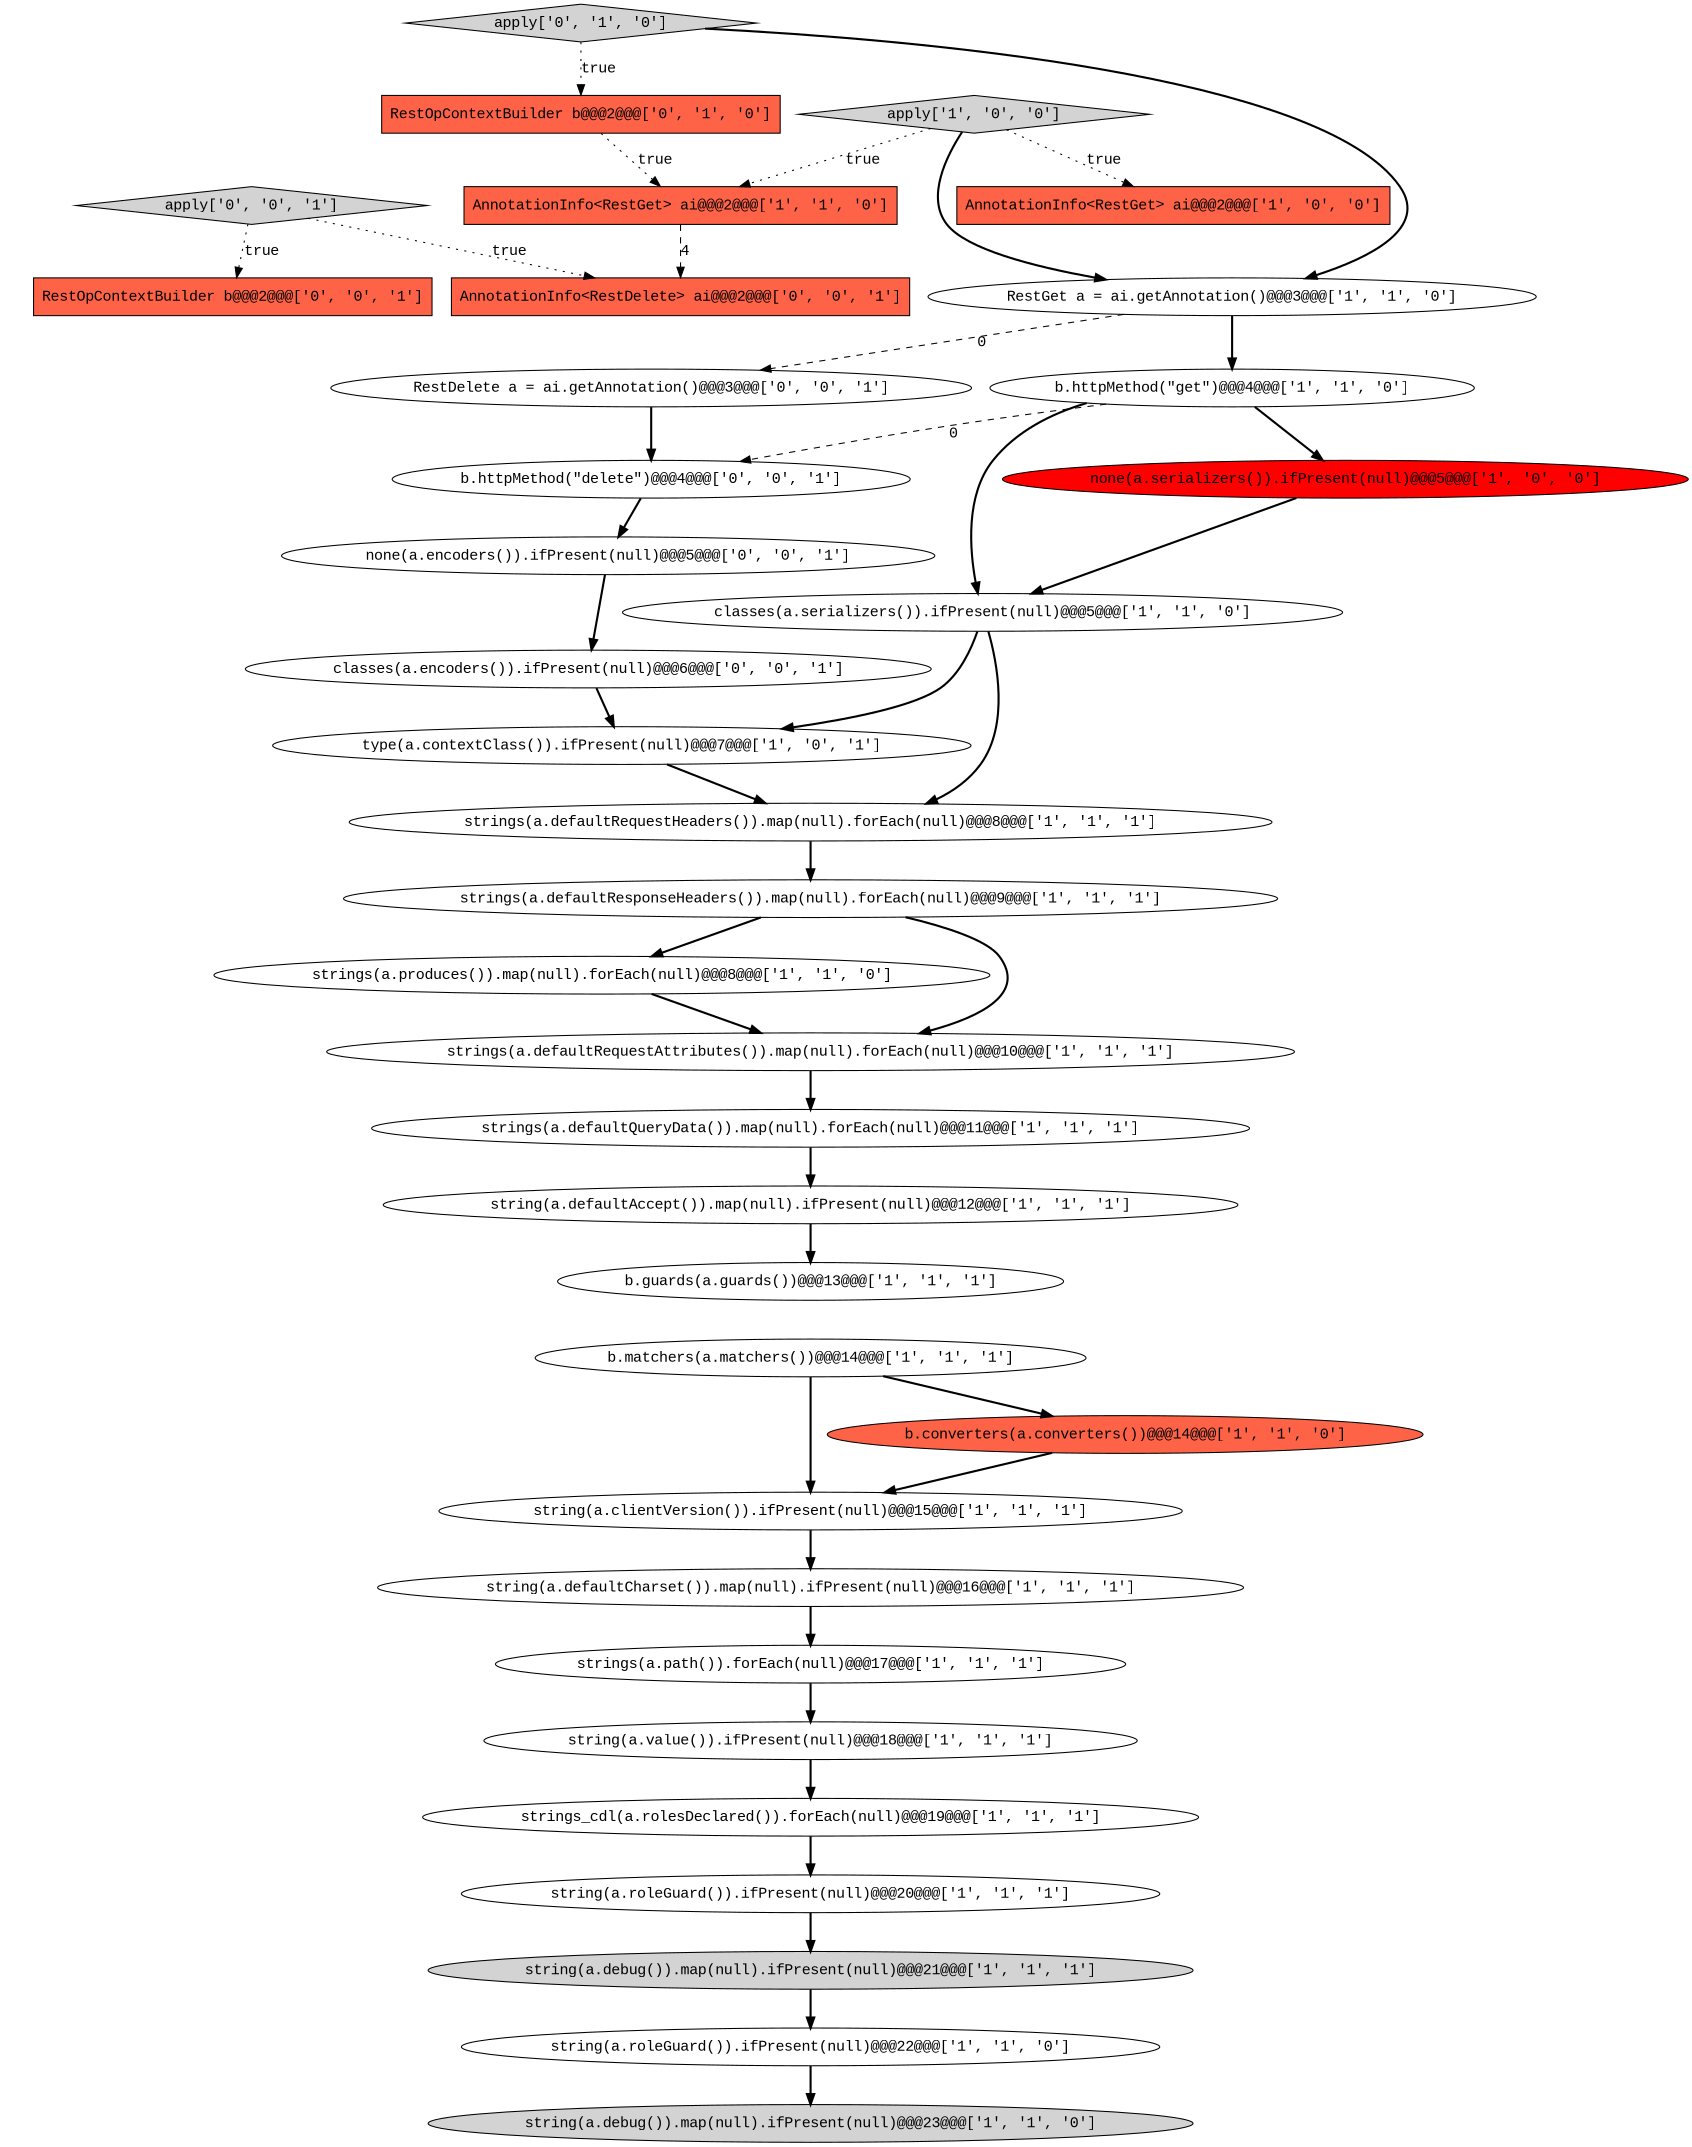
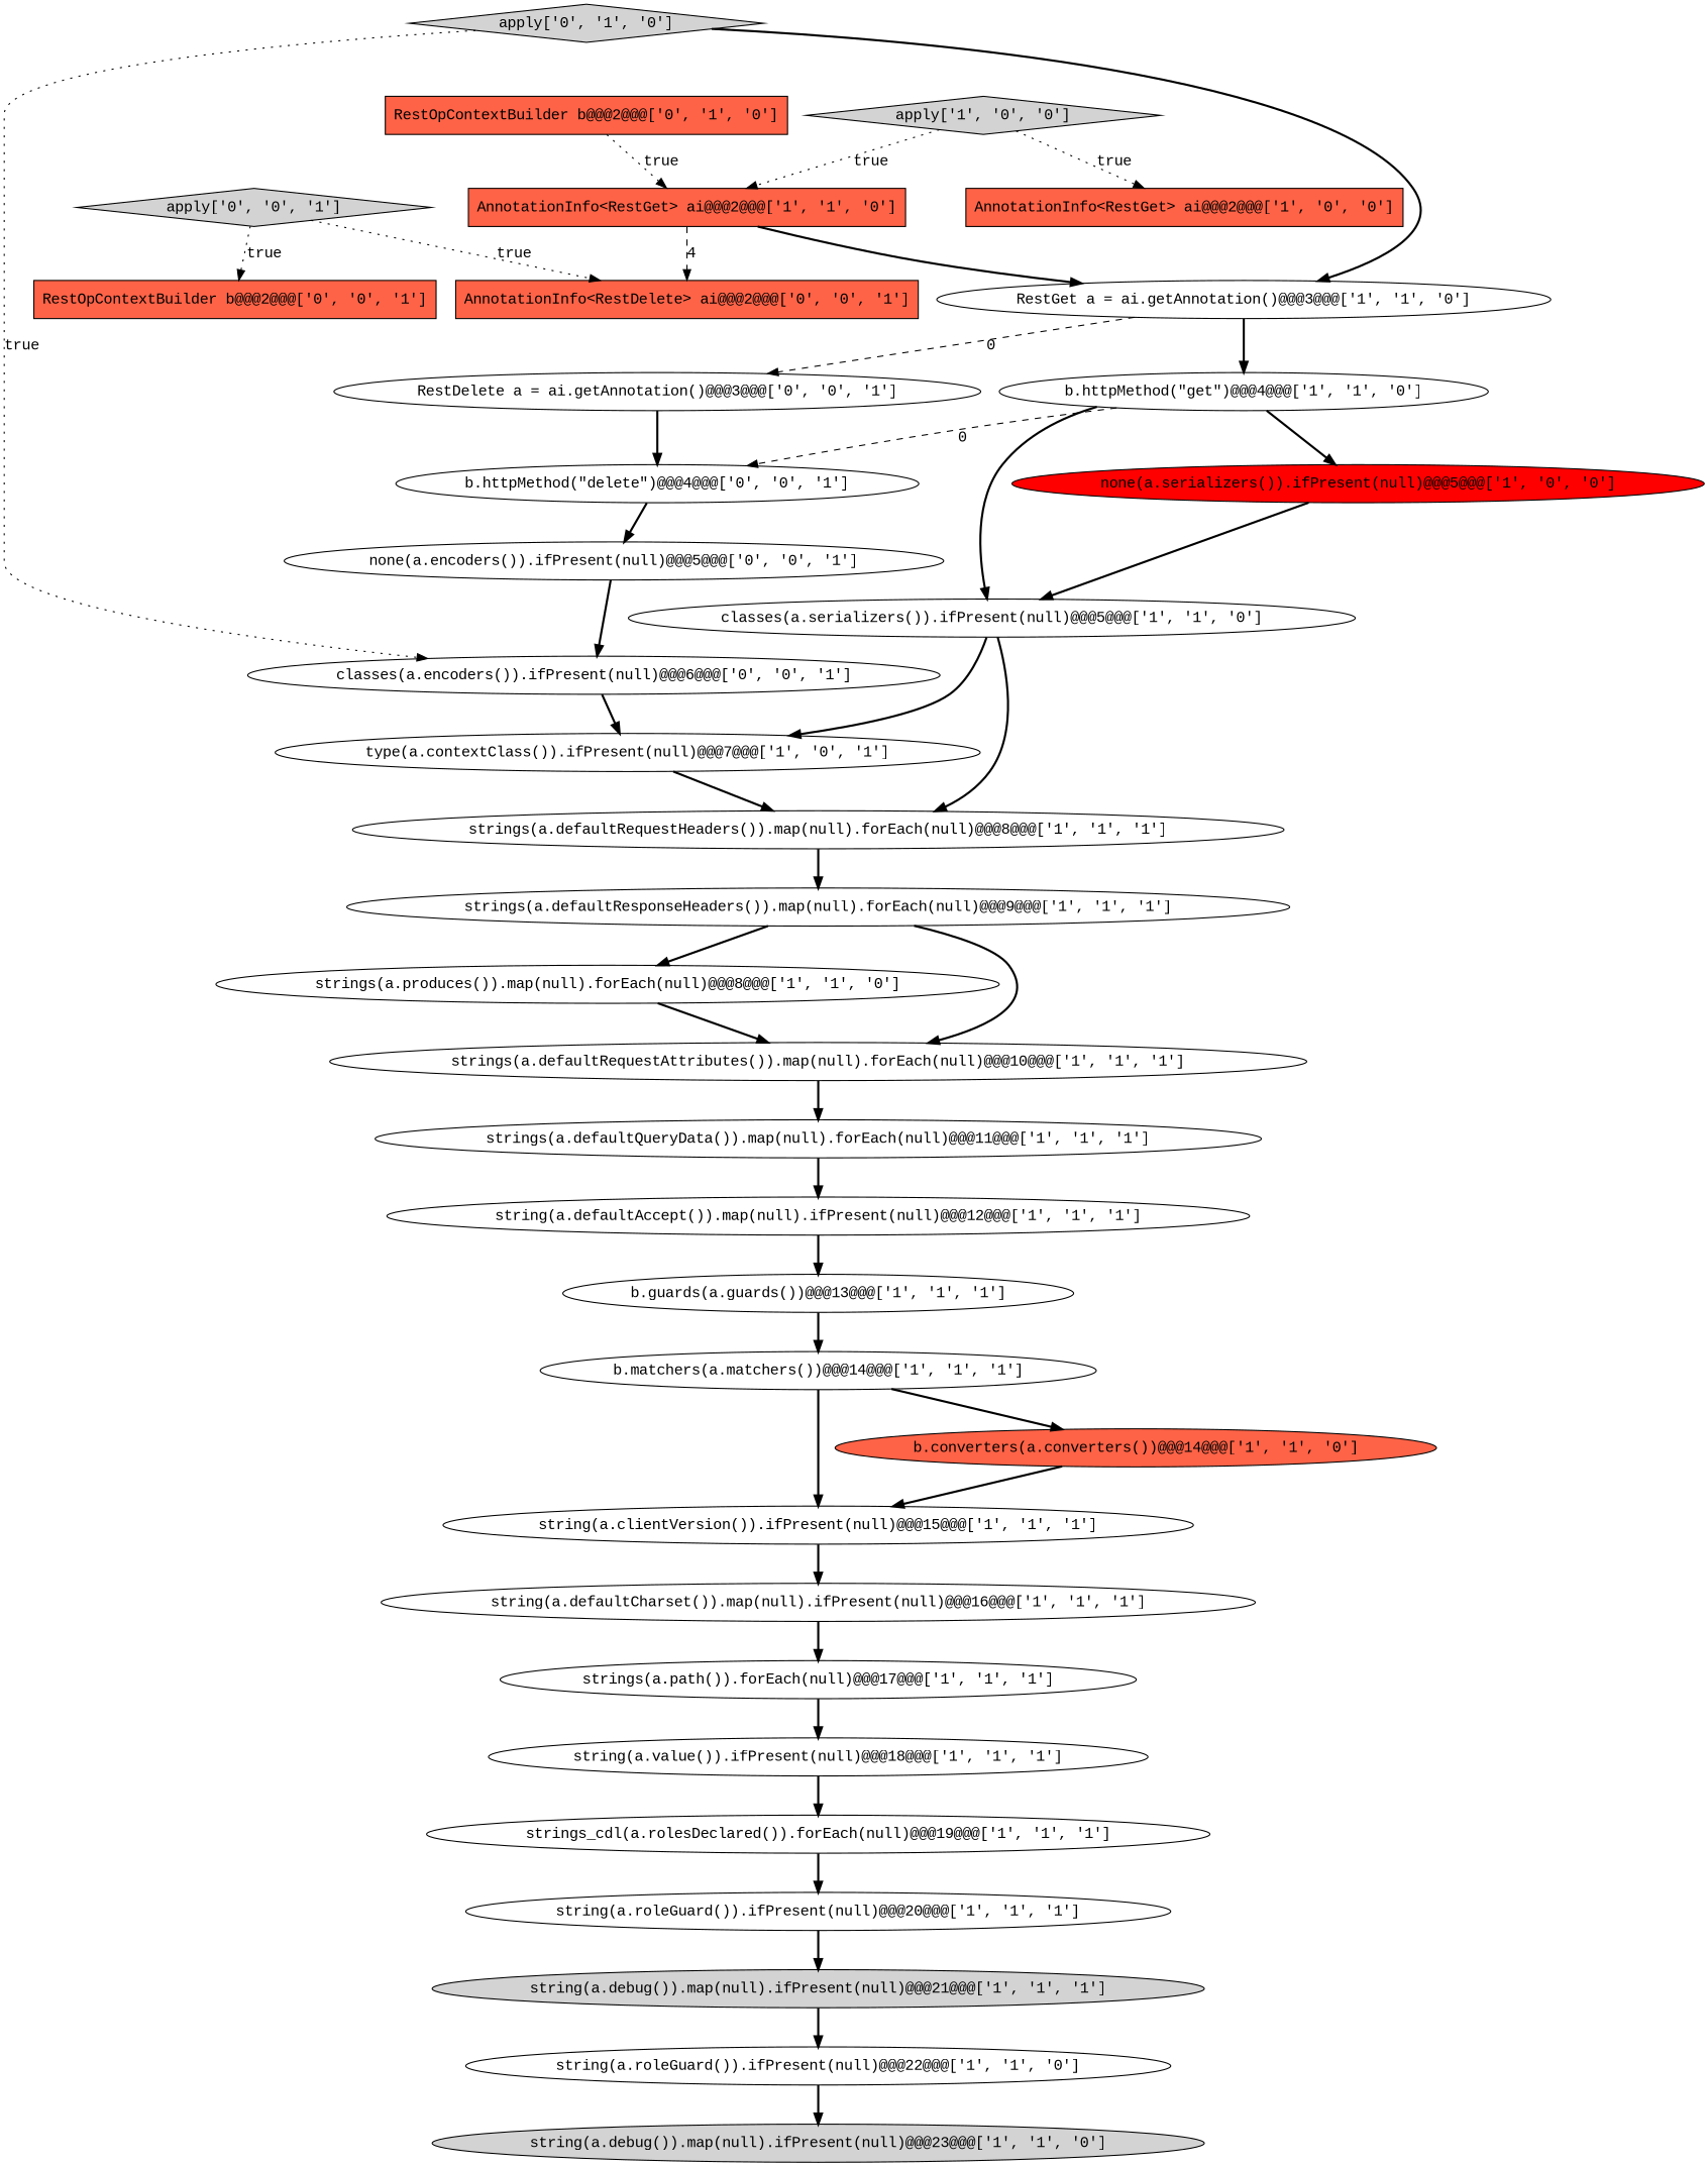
  digraph {
    fontname="Liberation Mono"
    node [fillcolor=white fontname="Liberation Mono" shape=ellipse style=filled]
    edge [fontname="Liberation Mono" style=bold]
    n1 [label="b.httpMethod(\"delete\")@@@4@@@['0', '0', '1']"]
    n2 [label="none(a.encoders()).ifPresent(null)@@@5@@@['0', '0', '1']"]
    n3 [label="classes(a.encoders()).ifPresent(null)@@@6@@@['0', '0', '1']"]
    n4 [fillcolor=tomato label="AnnotationInfo<RestGet> ai@@@2@@@['1', '1', '0']" shape=box]
    n5 [fillcolor=tomato label="AnnotationInfo<RestDelete> ai@@@2@@@['0', '0', '1']" shape=box]
    n6 [label="string(a.clientVersion()).ifPresent(null)@@@15@@@['1', '1', '1']"]
    n7 [label="string(a.defaultCharset()).map(null).ifPresent(null)@@@16@@@['1', '1', '1']"]
    n8 [label="strings(a.path()).forEach(null)@@@17@@@['1', '1', '1']"]
    n9 [label="RestGet a = ai.getAnnotation()@@@3@@@['1', '1', '0']"]
    n10 [label="b.httpMethod(\"get\")@@@4@@@['1', '1', '0']"]
    n11 [label="RestDelete a = ai.getAnnotation()@@@3@@@['0', '0', '1']"]
    n12 [fillcolor=red label="none(a.serializers()).ifPresent(null)@@@5@@@['1', '0', '0']"]
    n13 [label="classes(a.serializers()).ifPresent(null)@@@5@@@['1', '1', '0']"]
    n14 [label="b.guards(a.guards())@@@13@@@['1', '1', '1']"]
    n15 [label="b.matchers(a.matchers())@@@14@@@['1', '1', '1']"]
    n16 [fillcolor=tomato label="b.converters(a.converters())@@@14@@@['1', '1', '0']"]
    n17 [label="strings(a.produces()).map(null).forEach(null)@@@8@@@['1', '1', '0']"]
    n18 [label="strings(a.defaultRequestAttributes()).map(null).forEach(null)@@@10@@@['1', '1', '1']"]
    n19 [label="strings(a.defaultQueryData()).map(null).forEach(null)@@@11@@@['1', '1', '1']"]
    n20 [label="type(a.contextClass()).ifPresent(null)@@@7@@@['1', '0', '1']"]
    n21 [label="strings(a.defaultRequestHeaders()).map(null).forEach(null)@@@8@@@['1', '1', '1']"]
    n22 [label="string(a.defaultAccept()).map(null).ifPresent(null)@@@12@@@['1', '1', '1']"]
    n23 [fillcolor=lightgray label="string(a.debug()).map(null).ifPresent(null)@@@21@@@['1', '1', '1']"]
    n24 [label="string(a.roleGuard()).ifPresent(null)@@@22@@@['1', '1', '0']"]
    n25 [fillcolor=lightgray label="string(a.debug()).map(null).ifPresent(null)@@@23@@@['1', '1', '0']"]
    n26 [label="strings_cdl(a.rolesDeclared()).forEach(null)@@@19@@@['1', '1', '1']"]
    n27 [label="string(a.roleGuard()).ifPresent(null)@@@20@@@['1', '1', '1']"]
    n28 [label="strings(a.defaultResponseHeaders()).map(null).forEach(null)@@@9@@@['1', '1', '1']"]
    n29 [fillcolor=tomato label="RestOpContextBuilder b@@@2@@@['0', '1', '0']" shape=box]
    n30 [fillcolor=lightgray label="apply['1', '0', '0']" shape=diamond]
    n31 [fillcolor=tomato label="AnnotationInfo<RestGet> ai@@@2@@@['1', '0', '0']" shape=box]
    n32 [fillcolor=lightgray label="apply['0', '0', '1']" shape=diamond]
    n33 [fillcolor=tomato label="RestOpContextBuilder b@@@2@@@['0', '0', '1']" shape=box]
    n34 [fillcolor=lightgray label="apply['0', '1', '0']" shape=diamond]
    n35 [label="string(a.value()).ifPresent(null)@@@18@@@['1', '1', '1']"]
    n1 -> n2
    n2 -> n3
    n3 -> n20
    n4 -> n5 [label=4 style=dashed]
    n6 -> n7
    n7 -> n8
    n8 -> n35
    n9 -> n10
    n9 -> n11 [label=0 style=dashed]
    n10 -> n1 [label=0 style=dashed]
    n10 -> n12
    n10 -> n13
    n11 -> n1
    n12 -> n13
    n13 -> n20
    n13 -> n21
+   n14 -> n15
    n15 -> n6
    n15 -> n16
    n16 -> n6
    n17 -> n18
    n18 -> n19
    n19 -> n22
    n20 -> n21
    n21 -> n28
    n22 -> n14
    n23 -> n24
    n24 -> n25
    n26 -> n27
    n27 -> n23
    n28 -> n17
    n28 -> n18
    n29 -> n4 [label=true style=dotted]
    n30 -> n4 [label=true style=dotted]
-   n30 -> n9
+   n4 -> n9
    n30 -> n31 [label=true style=dotted]
    n32 -> n5 [label=true style=dotted]
    n32 -> n33 [label=true style=dotted]
    n34 -> n9
-   n34 -> n29 [label=true style=dotted]
+   n34 -> n3 [label=true style=dotted]
    n35 -> n26
  }
